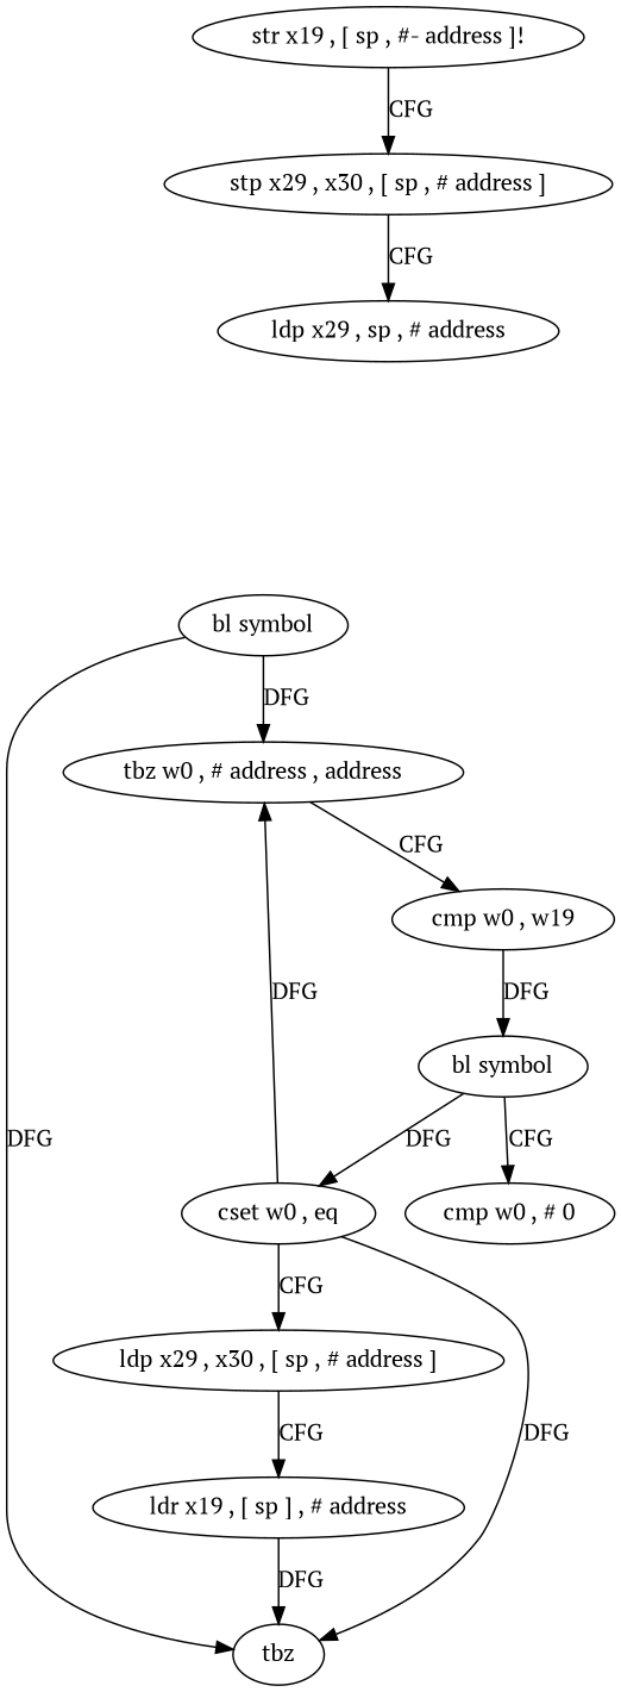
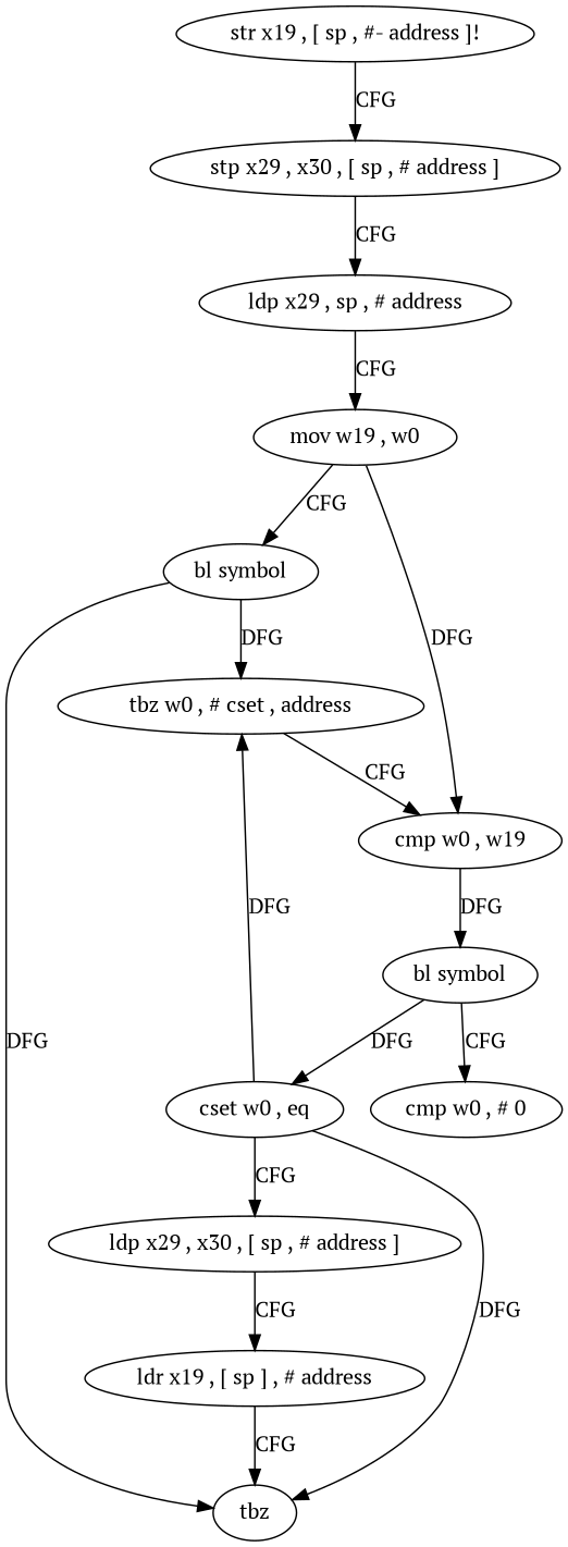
  digraph {
    fontname="PT Serif"
    node [fontname="PT Serif"]
    edge [fontname="PT Serif"]
    n1 [label="str x19 , [ sp , #- address ]!"]
    n2 [label="stp x29 , x30 , [ sp , # address ]"]
    n3 [label="ldp x29 , sp , # address"]
+   n4 [label="mov w19 , w0"]
    n5 [label="bl symbol"]
    n6 [label="cmp w0 , w19"]
-   n7 [label="tbz w0 , # address , address"]
+   n7 [label="tbz w0 , # cset , address"]
    n8 [label=tbz]
    n9 [label="bl symbol"]
    n10 [label="ldp x29 , x30 , [ sp , # address ]"]
    n11 [label="ldr x19 , [ sp ] , # address"]
    n12 [label="cmp w0 , # 0"]
    n13 [label="cset w0 , eq"]
    n1 -> n2 [label=CFG]
    n2 -> n3 [label=CFG]
+   n3 -> n4 [label=CFG]
+   n4 -> n5 [label=CFG]
+   n4 -> n6 [label=DFG]
    n5 -> n7 [label=DFG]
    n5 -> n8 [label=DFG]
    n6 -> n9 [label=DFG]
    n7 -> n6 [label=CFG]
    n9 -> n12 [label=CFG]
    n9 -> n13 [label=DFG]
    n10 -> n11 [label=CFG]
-   n11 -> n8 [label=DFG]
+   n11 -> n8 [label=CFG]
    n13 -> n7 [label=DFG]
    n13 -> n8 [label=DFG]
    n13 -> n10 [label=CFG]
  }
